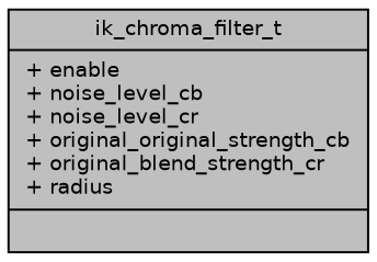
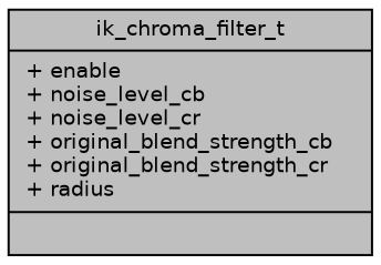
  digraph {
-   n1 [color=black fillcolor=grey75 fontcolor=black fontname=Helvetica fontsize=10 height=0.2 label="{ik_chroma_filter_t\n|+ enable\l+ noise_level_cb\l+ noise_level_cr\l+ original_original_strength_cb\l+ original_blend_strength_cr\l+ radius\l|}" shape=record style=filled width=0.4]
+   n1 [color=black fillcolor=grey75 fontcolor=black fontname=Helvetica fontsize=10 height=0.2 label="{ik_chroma_filter_t\n|+ enable\l+ noise_level_cb\l+ noise_level_cr\l+ original_blend_strength_cb\l+ original_blend_strength_cr\l+ radius\l|}" shape=record style=filled width=0.4]
  }
